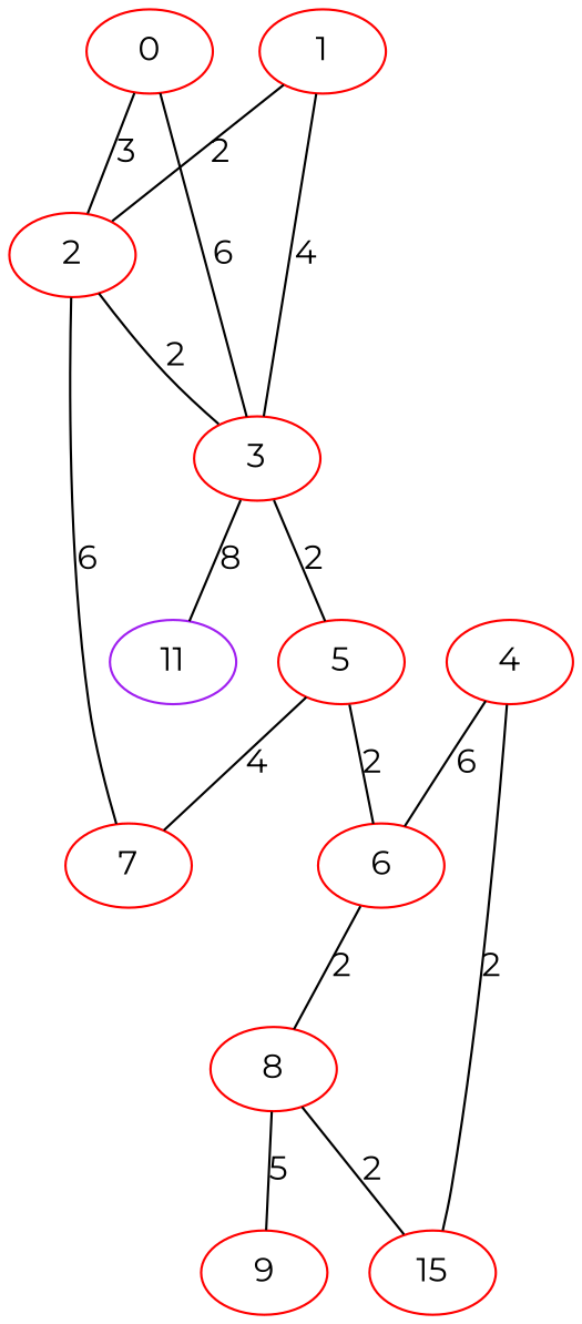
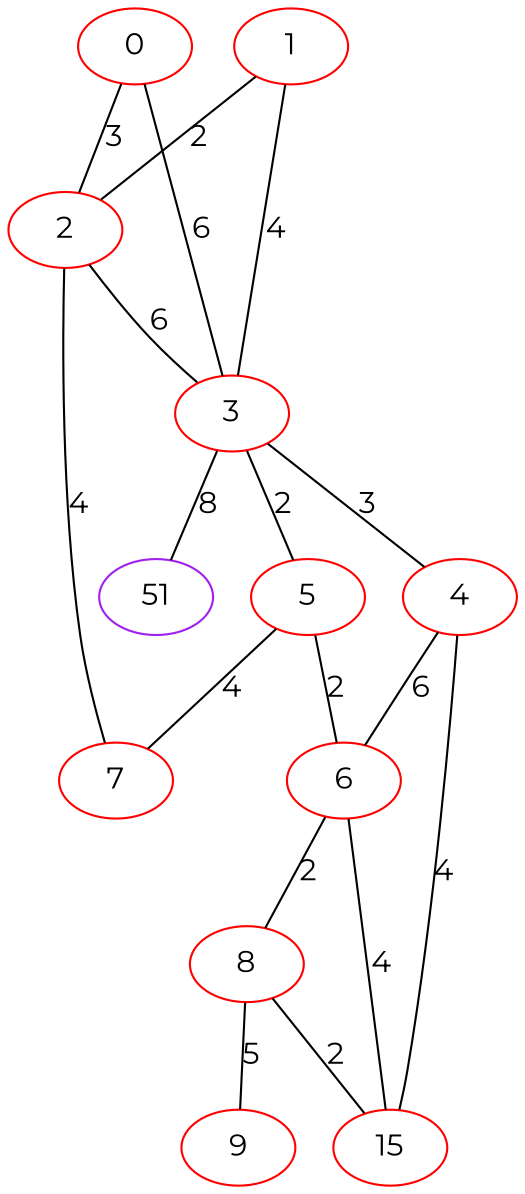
  graph {
    fontname=Montserrat
    node [color=red fontname=Montserrat weight=1]
    edge [fontname=Montserrat]
    0
    2
    3
    1
    7
    5
    4
-   11 [color=purple weight=4]
+   11 [color=purple weight=4 label=51]
    6
    8
    n11 [label=15]
    9
    0 -- 2 [label=3]
    0 -- 3 [label=6]
-   2 -- 3 [label=2]
-   2 -- 7 [label=6]
+   2 -- 3 [label=6]
+   2 -- 7 [label=4]
    3 -- 5 [label=2]
+   3 -- 4 [label=3]
    3 -- 11 [label=8]
    1 -- 2 [label=2]
    1 -- 3 [label=4]
    5 -- 7 [label=4]
    5 -- 6 [label=2]
    4 -- 6 [label=6]
-   4 -- n11 [label=2]
+   4 -- n11 [label=4]
    6 -- 8 [label=2]
+   6 -- n11 [label=4]
    8 -- n11 [label=2]
    8 -- 9 [label=5]
  }
